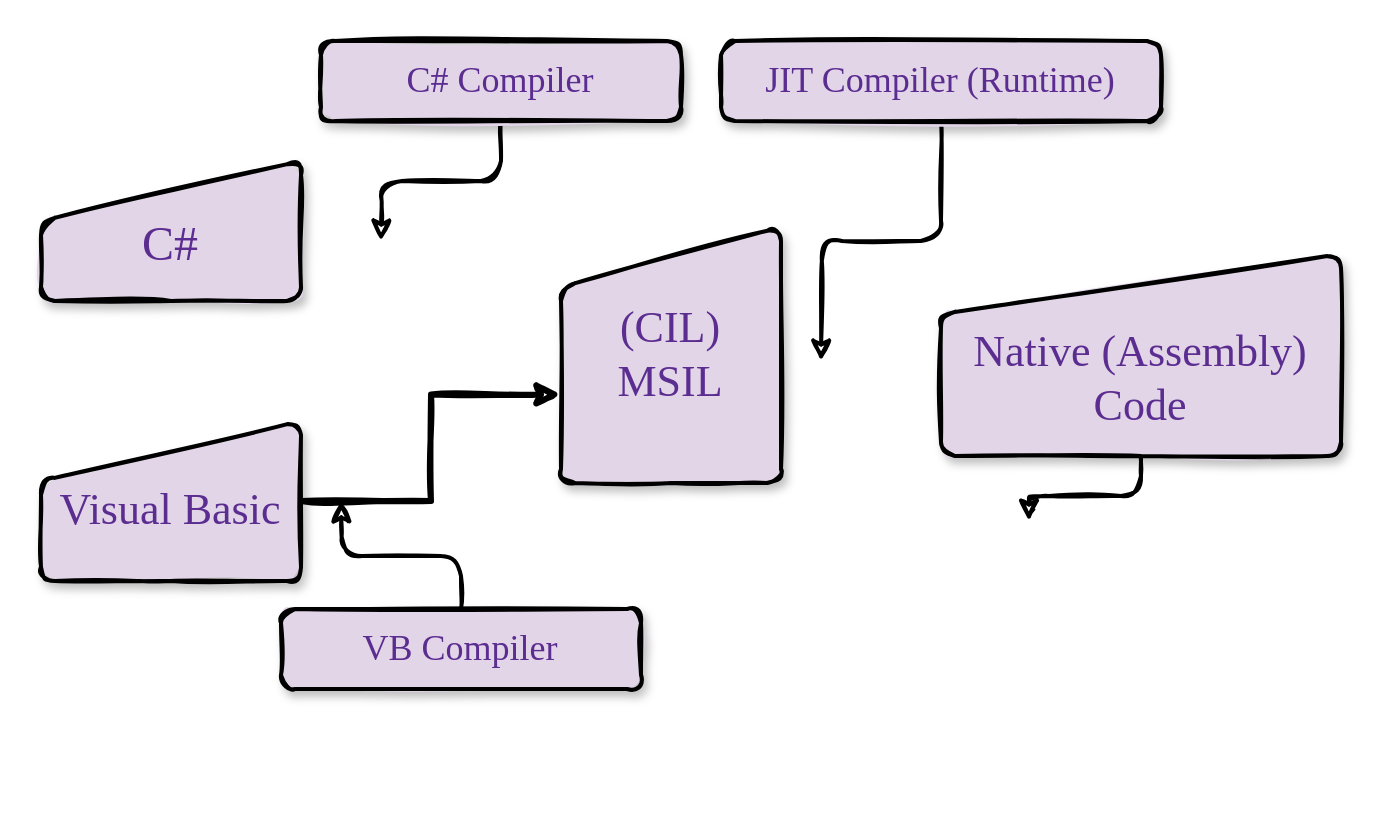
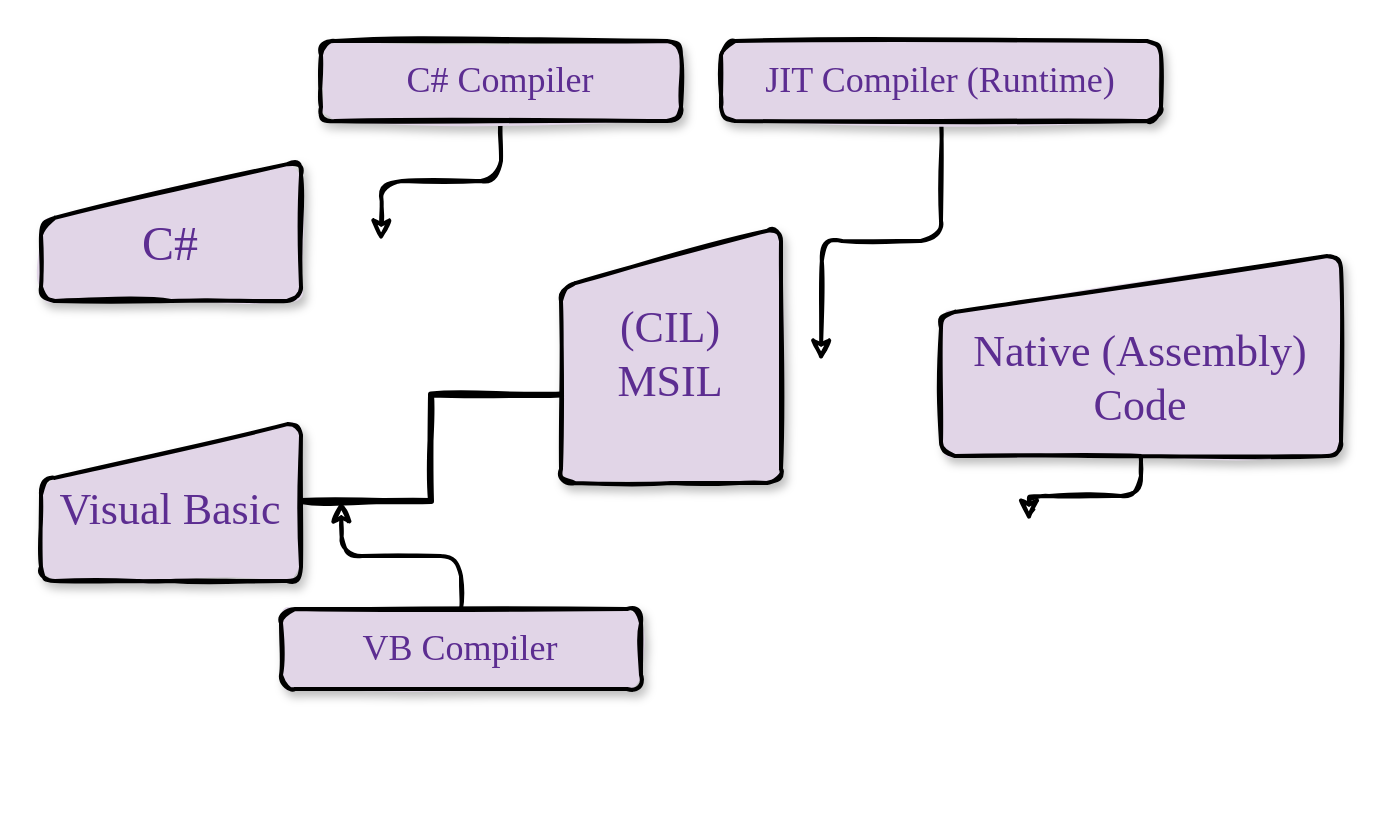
  <mxCell id="0" />
  <mxCell id="1" parent="0" />
  <mxCell id="2" value="&lt;font style=&quot;font-size: 24px;&quot;&gt;C#&lt;/font&gt;" style="shape=manualInput;whiteSpace=wrap;html=1;sketch=1;strokeWidth=2;fontFamily=Averia Libre;FType=g;labelBackgroundColor=none;labelBorderColor=none;strokeColor=#000000;fillStyle=solid;fillColor=#e1d5e7;fontColor=#5C2D91;fontSize=18;rounded=1;shadow=1;arcSize=14;spacingTop=13;" vertex="1" parent="1"><mxGeometry x="20" y="80" width="130" height="70" as="geometry" /></mxCell>
  <mxCell id="3" value="&lt;font style=&quot;font-size: 22px;&quot;&gt;(CIL)&lt;br style=&quot;font-size: 22px;&quot;&gt;MSIL&lt;br style=&quot;font-size: 22px;&quot;&gt;&lt;/font&gt;" style="shape=manualInput;whiteSpace=wrap;html=1;sketch=1;strokeWidth=2;fontFamily=Averia Libre;FType=g;labelBackgroundColor=none;labelBorderColor=none;strokeColor=#000000;fillStyle=solid;fillColor=#e1d5e7;fontColor=#5C2D91;fontSize=18;rounded=1;shadow=1;arcSize=14;" vertex="1" parent="1"><mxGeometry x="280" y="113" width="110" height="128" as="geometry" /></mxCell>
  <mxCell id="4" style="edgeStyle=orthogonalEdgeStyle;sketch=1;jumpStyle=gap;jumpSize=2;orthogonalLoop=1;jettySize=auto;html=1;shadow=0;strokeColor=#000000;strokeWidth=2;fontFamily=Averia Libre;fontSize=18;fontColor=#5C2D91;" edge="1" parent="1" source="5" target="12"><mxGeometry relative="1" as="geometry"><mxPoint x="660" y="177" as="targetPoint" /></mxGeometry></mxCell>
  <mxCell id="5" value="&lt;font style=&quot;font-size: 22px&quot;&gt;Native (Assembly)&lt;br&gt;Code&lt;br style=&quot;font-size: 22px&quot;&gt;&lt;/font&gt;" style="shape=manualInput;whiteSpace=wrap;html=1;sketch=1;strokeWidth=2;fontFamily=Averia Libre;FType=g;labelBackgroundColor=none;labelBorderColor=none;strokeColor=#000000;fillStyle=solid;fillColor=#e1d5e7;fontColor=#5C2D91;fontSize=18;rounded=1;shadow=1;arcSize=14;spacingTop=23;" vertex="1" parent="1"><mxGeometry x="470" y="126.5" width="200" height="101" as="geometry" /></mxCell>
- <mxCell id="6" style="edgeStyle=orthogonalEdgeStyle;rounded=0;orthogonalLoop=1;jettySize=auto;html=1;entryX=0;entryY=0.654;entryDx=0;entryDy=0;entryPerimeter=0;strokeWidth=3;fontFamily=Averia Libre;fontColor=#5C2D91;sketch=1;jumpSize=2;" edge="1" parent="1" source="7" target="3"><mxGeometry relative="1" as="geometry" /></mxCell>
+ <mxCell id="6" style="edgeStyle=orthogonalEdgeStyle;rounded=0;orthogonalLoop=1;jettySize=auto;html=1;entryX=0;entryY=0.654;entryDx=0;entryDy=0;entryPerimeter=0;strokeWidth=3;fontFamily=Averia Libre;fontColor=#5C2D91;sketch=1;jumpSize=2;endArrow=none;" edge="1" parent="1" source="7" target="3"><mxGeometry relative="1" as="geometry" /></mxCell>
  <mxCell id="7" value="&lt;font style=&quot;font-size: 22px;&quot;&gt;Visual Basic&lt;/font&gt;" style="shape=manualInput;whiteSpace=wrap;html=1;sketch=1;strokeWidth=2;fontFamily=Averia Libre;FType=g;labelBackgroundColor=none;labelBorderColor=none;strokeColor=#000000;fillStyle=solid;fillColor=#e1d5e7;fontColor=#5C2D91;fontSize=18;rounded=1;shadow=1;arcSize=14;spacingTop=10;" vertex="1" parent="1"><mxGeometry x="20" y="210" width="130" height="80" as="geometry" /></mxCell>
  <mxCell id="8" style="edgeStyle=orthogonalEdgeStyle;sketch=1;jumpStyle=gap;jumpSize=2;orthogonalLoop=1;jettySize=auto;html=1;shadow=0;strokeColor=#000000;strokeWidth=2;fontFamily=Averia Libre;fontSize=18;fontColor=#5C2D91;" edge="1" parent="1" source="9"><mxGeometry relative="1" as="geometry"><mxPoint x="190" y="120" as="targetPoint" /></mxGeometry></mxCell>
  <mxCell id="9" value="C# Compiler" style="rounded=1;whiteSpace=wrap;html=1;absoluteArcSize=1;arcSize=14;strokeWidth=2;sketch=1;fillStyle=solid;fillColor=#e1d5e7;fontFamily=Averia Libre;fontSize=18;fontColor=#5C2D91;shadow=1;" vertex="1" parent="1"><mxGeometry x="160" y="20" width="180" height="40" as="geometry" /></mxCell>
  <mxCell id="10" style="edgeStyle=orthogonalEdgeStyle;sketch=1;jumpStyle=gap;jumpSize=2;orthogonalLoop=1;jettySize=auto;html=1;shadow=0;strokeColor=#000000;strokeWidth=2;fontFamily=Averia Libre;fontSize=18;fontColor=#5C2D91;" edge="1" parent="1" source="11"><mxGeometry relative="1" as="geometry"><mxPoint x="170" y="250" as="targetPoint" /></mxGeometry></mxCell>
  <mxCell id="11" value="VB Compiler" style="rounded=1;whiteSpace=wrap;html=1;absoluteArcSize=1;arcSize=14;strokeWidth=2;sketch=1;fillStyle=solid;fillColor=#e1d5e7;fontFamily=Averia Libre;fontSize=18;fontColor=#5C2D91;shadow=1;" vertex="1" parent="1"><mxGeometry x="140" y="304" width="180" height="40" as="geometry" /></mxCell>
  <mxCell id="12" value="" style="shape=image;html=1;verticalAlign=top;verticalLabelPosition=bottom;labelBackgroundColor=#ffffff;imageAspect=0;aspect=fixed;image=https://cdn1.iconfinder.com/data/icons/technology-and-hardware-2/200/vector_66_06-128.png;shadow=1;sketch=1;fillStyle=solid;strokeColor=#000000;strokeWidth=4;fillColor=none;fontFamily=Averia Libre;fontSize=18;fontColor=#5C2D91;" vertex="1" parent="1"><mxGeometry x="450" y="260" width="128" height="128" as="geometry" /></mxCell>
  <mxCell id="13" style="edgeStyle=orthogonalEdgeStyle;sketch=1;jumpStyle=gap;jumpSize=2;orthogonalLoop=1;jettySize=auto;html=1;shadow=0;strokeColor=#000000;strokeWidth=2;fontFamily=Averia Libre;fontSize=18;fontColor=#5C2D91;" edge="1" parent="1" source="14"><mxGeometry relative="1" as="geometry"><mxPoint x="410" y="180" as="targetPoint" /></mxGeometry></mxCell>
  <mxCell id="14" value="JIT Compiler (Runtime)" style="rounded=1;whiteSpace=wrap;html=1;absoluteArcSize=1;arcSize=14;strokeWidth=2;sketch=1;fillStyle=solid;fillColor=#e1d5e7;fontFamily=Averia Libre;fontSize=18;fontColor=#5C2D91;shadow=1;" vertex="1" parent="1"><mxGeometry x="360" y="20" width="220" height="40" as="geometry" /></mxCell>
